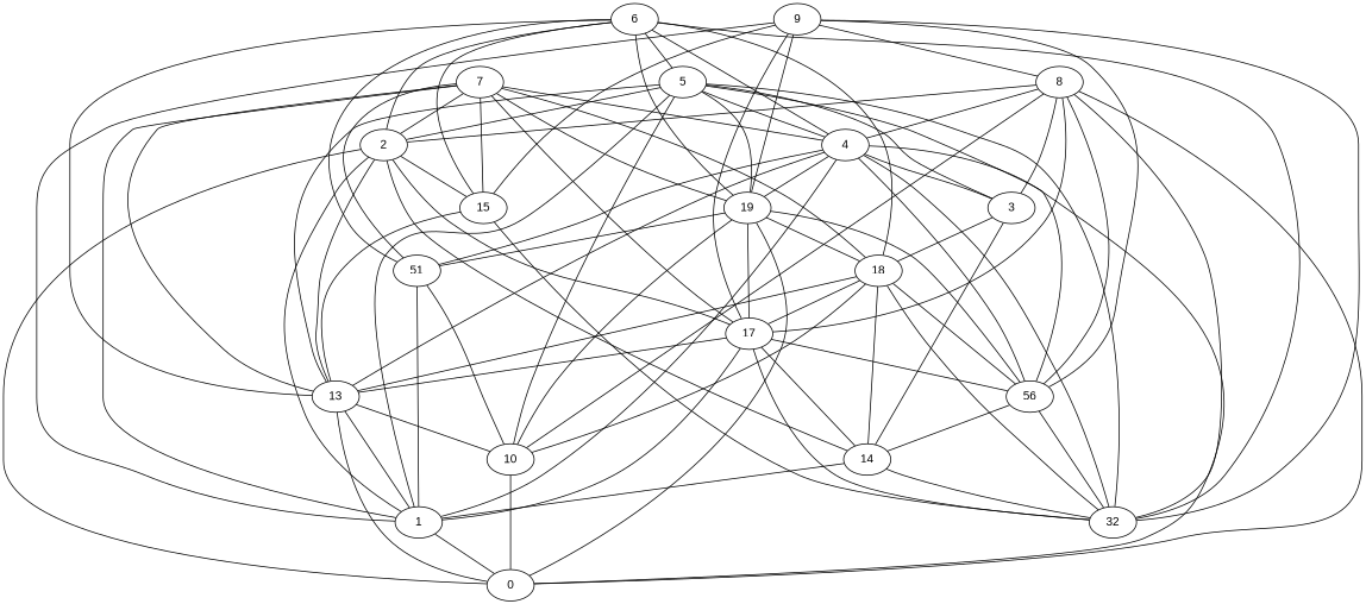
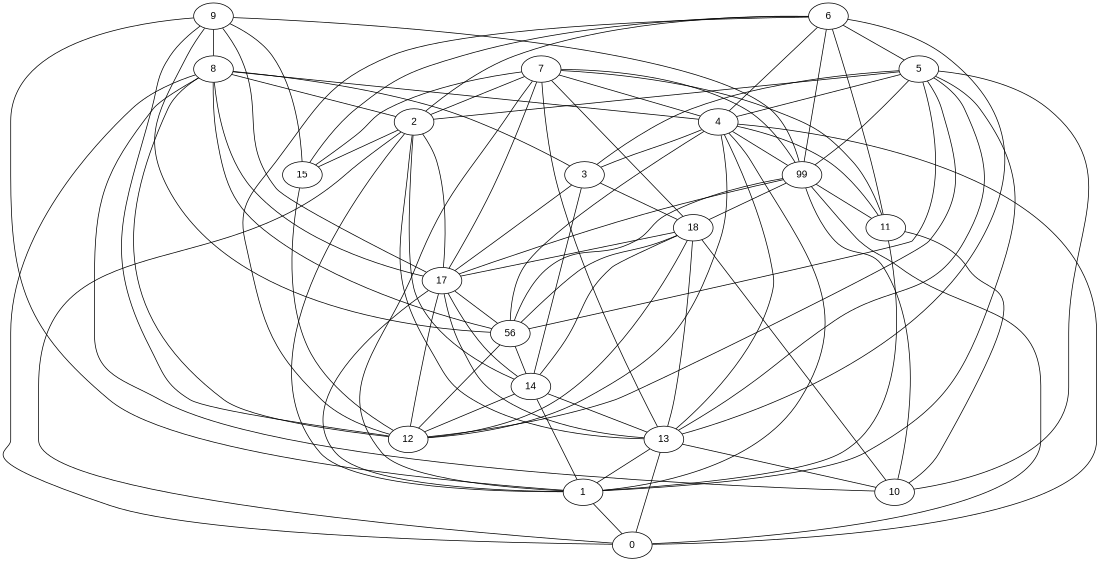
  digraph {
    fontname="Liberation Sans"
    node [fontname="Liberation Sans"]
    edge [color=black dir=none fontname="Liberation Sans"]
    5
-   12 [label=32]
+   12
    13
    4
    1
    2
-   19
+   19 [label=99]
    n8 [label=56]
    10
    0
    3
-   11 [label=51]
+   11
    14
    17
    15
    18
    8
    9
    7
    6
    subgraph sub_1 {
      5
      12
      13
      4
      1
      2
      19
      n8
      10
      0
      3
      11
      14
      17
      15
      18
      8
      9
      7
      6
    }
    5 -> 12
    5 -> 13
    5 -> 4
    5 -> 1
    5 -> 2
    5 -> 19
    5 -> n8
    5 -> 10
    13 -> 1
    13 -> 10
    13 -> 0
    4 -> 12
    4 -> 13
    4 -> 1
    4 -> 19
    4 -> n8
    4 -> 0
    4 -> 3
    4 -> 11
    1 -> 0
    2 -> 13
    2 -> 1
    2 -> 0
    2 -> 14
    2 -> 17
    2 -> 15
    19 -> n8
    19 -> 10
    19 -> 0
    19 -> 11
    19 -> 17
    19 -> 18
    n8 -> 12
    n8 -> 14
-   10 -> 0
    3 -> 5
    3 -> 14
+   3 -> 17
    3 -> 18
    11 -> 1
    11 -> 10
    14 -> 12
    14 -> 1
    17 -> 12
    17 -> 13
    17 -> 1
    17 -> n8
    17 -> 14
    15 -> 12
-   15 -> 13
+   14 -> 13
    18 -> 12
    18 -> 13
    18 -> n8
    18 -> 10
    18 -> 14
    18 -> 17
    8 -> 12
    8 -> 4
    8 -> 2
    8 -> n8
    8 -> 10
    8 -> 0
    8 -> 3
    8 -> 17
    9 -> 12
    9 -> 1
    9 -> 19
    9 -> n8
    9 -> 17
    9 -> 15
    9 -> 8
    7 -> 13
    7 -> 4
    7 -> 1
    7 -> 2
    7 -> 19
    7 -> 11
    7 -> 17
    7 -> 15
    7 -> 18
    6 -> 5
    6 -> 12
    6 -> 13
    6 -> 4
    6 -> 2
    6 -> 19
    6 -> 11
    6 -> 15
-   6 -> 18
  }
